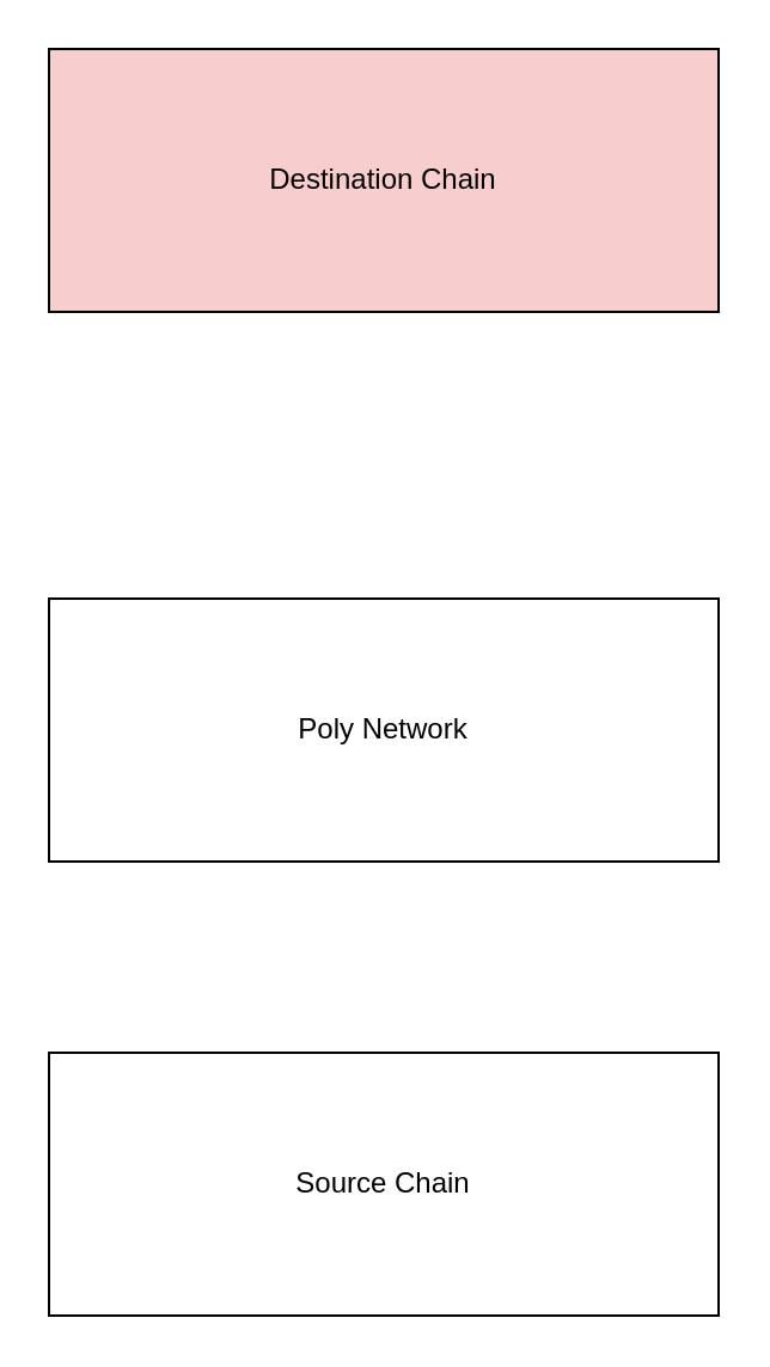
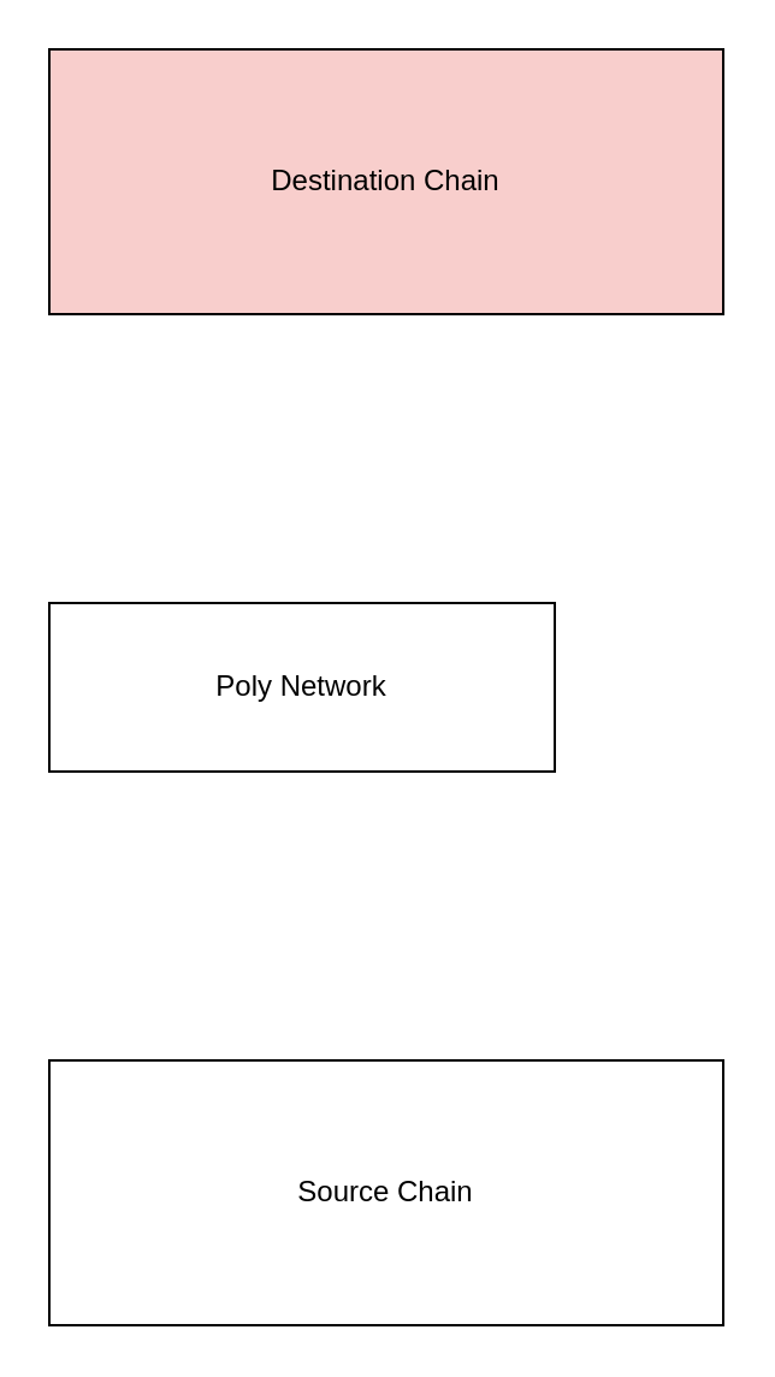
  <mxCell id="0" />
  <mxCell id="1" parent="0" />
  <mxCell id="2" value="Destination Chain" style="rounded=0;whiteSpace=wrap;html=1;fillColor=#f8cecc;" vertex="1" parent="1"><mxGeometry x="20" y="20" width="280" height="110" as="geometry" /></mxCell>
  <mxCell id="3" value="Source Chain" style="rounded=0;whiteSpace=wrap;html=1;" vertex="1" parent="1"><mxGeometry x="20" y="440" width="280" height="110" as="geometry" /></mxCell>
- <mxCell id="4" value="Poly Network" style="rounded=0;whiteSpace=wrap;html=1;" vertex="1" parent="1"><mxGeometry x="20" y="250" width="280" height="110" as="geometry" /></mxCell>
+ <mxCell id="4" value="Poly Network" style="rounded=0;whiteSpace=wrap;html=1;" vertex="1" parent="1"><mxGeometry x="20" y="250" width="210" height="70" as="geometry" /></mxCell>
